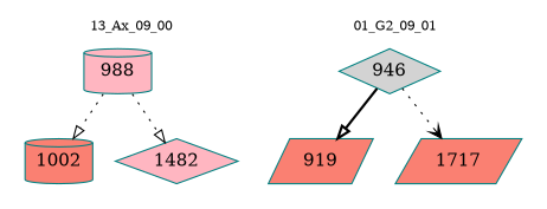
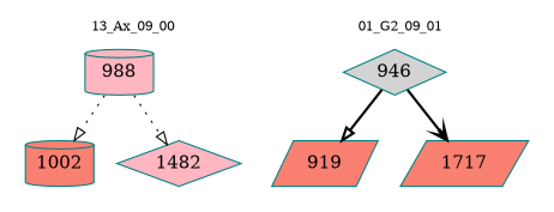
  digraph {
    node [color=teal fillcolor=salmon shape=cylinder style=filled]
    edge [arrowhead=onormal color=black style=dotted]
    n1 [fillcolor=lightpink label=988]
    n2 [label=1002]
    n3 [fillcolor=lightpink label=1482 shape=diamond]
    n4 [fillcolor=lightgrey label=946 shape=diamond]
    n5 [label=919 shape=parallelogram]
    n6 [label=1717 shape=parallelogram]
    subgraph cluster_1 {
      color=white
      fontsize=10
      label="13_Ax_09_00"
      n1
      n2
      n3
    }
    subgraph cluster_2 {
      color=white
      fontsize=10
      label="01_G2_09_01"
      n4
      n5
      n6
    }
    n1 -> n2
    n1 -> n3
    n4 -> n5 [style=bold]
-   n4 -> n6 [arrowhead=vee]
+   n4 -> n6 [arrowhead=vee style=bold]
  }
